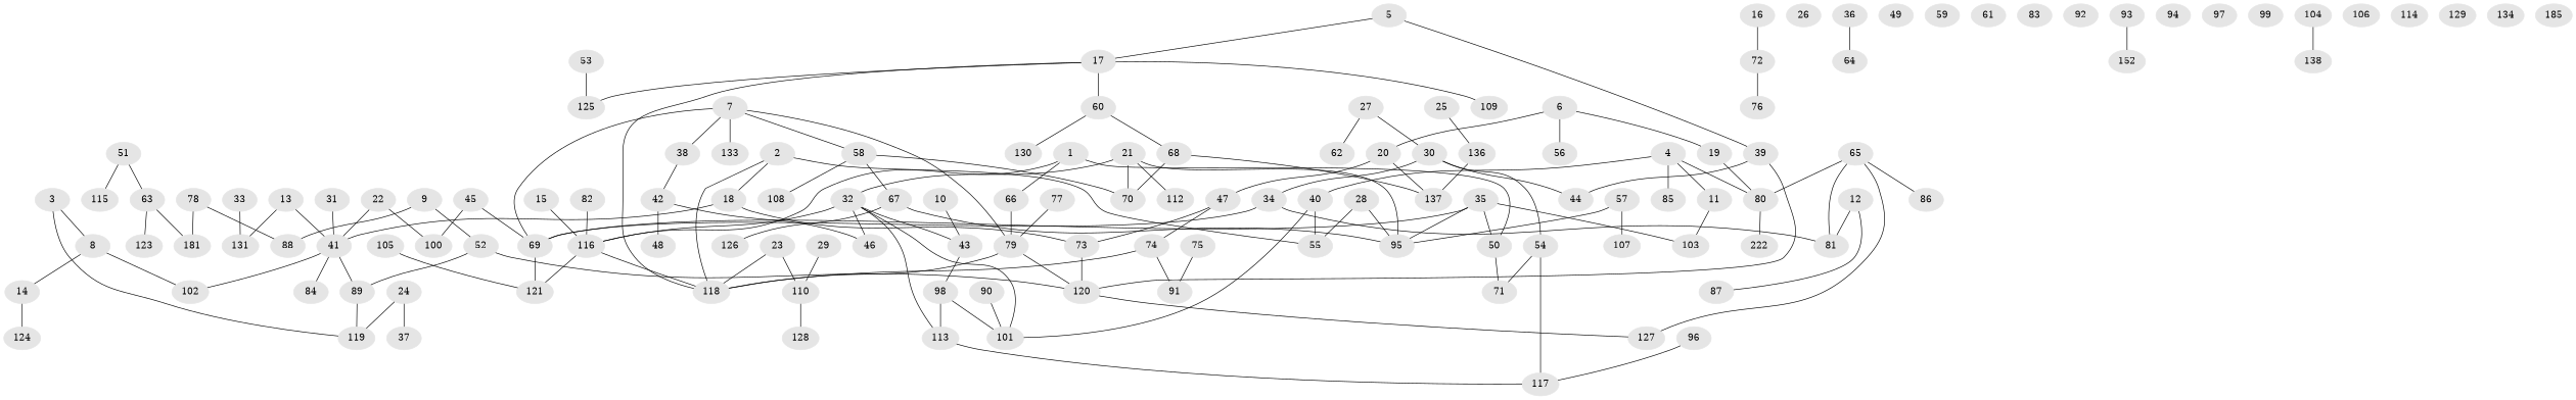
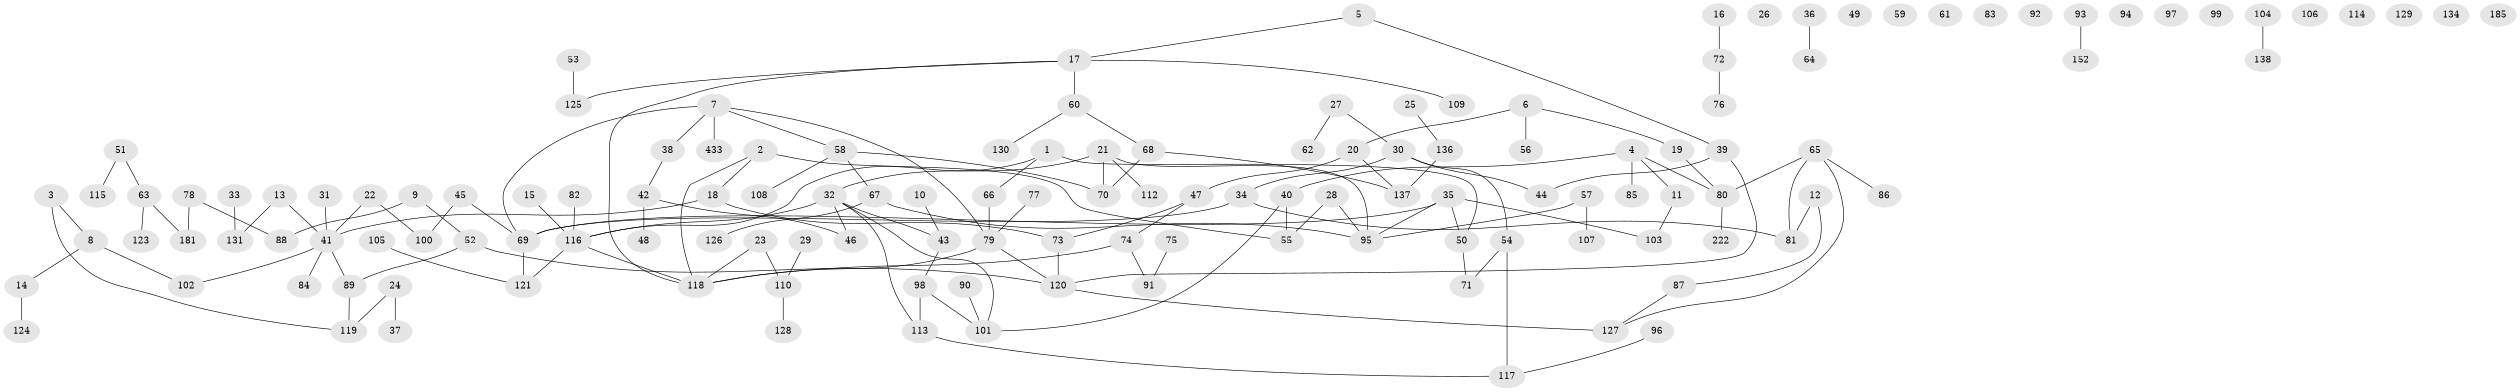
  graph {
    node [color=gray90 style=filled]
    1
    50
    66
    116
    71
    79
    118
    121
    2
    18
    55
    41
    73
    3
    8
    119
    14
    102
    4
    11
    40
    80
    85
    103
    101
    n26 [label=222]
    5
    17
    39
    60
    109
    125
    44
    120
    6
    19
    20
    56
    47
    137
    7
    38
    58
    69
-   133
+   133 [label=433]
    42
    70
    67
    108
    124
    9
    52
    88
    89
    10
    43
    98
    12
    81
    87
    127
    13
    131
    84
    15
    16
    72
    76
    68
    130
    74
    21
    32
    95
    112
    46
    113
    22
    100
    23
    110
    128
    24
    37
    25
    136
    26
    27
    30
    62
    34
    54
    28
    29
    117
    31
    33
    35
    36
    64
    48
    45
    91
    49
    51
    63
    115
    n108 [label=181]
    123
    53
    57
    107
    126
    59
    61
    65
    86
    75
    77
    78
    82
    83
    90
    92
    n125 [label=152]
    93
    94
    96
    97
    99
    104
    138
    105
    106
    114
    129
    134
    n138 [label=185]
    1 -- 50
    1 -- 66
    1 -- 116
    50 -- 71
    66 -- 79
    116 -- 118
    116 -- 121
    79 -- 118
    79 -- 120
    2 -- 118
    2 -- 18
    2 -- 55
    18 -- 41
    18 -- 73
    41 -- 102
    41 -- 89
    41 -- 84
    73 -- 120
    3 -- 8
    3 -- 119
    8 -- 14
    8 -- 102
    14 -- 124
    4 -- 11
    4 -- 40
    4 -- 80
    4 -- 85
    11 -- 103
    40 -- 55
    40 -- 101
    80 -- n26
    5 -- 17
    5 -- 39
    17 -- 118
    17 -- 60
    17 -- 109
    17 -- 125
    39 -- 44
    39 -- 120
    60 -- 68
    60 -- 130
    120 -- 127
    6 -- 19
    6 -- 20
    6 -- 56
    19 -- 80
    20 -- 47
    20 -- 137
    47 -- 73
    47 -- 74
    7 -- 79
    7 -- 38
    7 -- 58
    7 -- 69
    7 -- 133
    38 -- 42
    58 -- 70
    58 -- 67
    58 -- 108
    69 -- 121
    42 -- 46
    42 -- 48
    67 -- 95
    67 -- 126
    9 -- 52
    9 -- 88
    52 -- 120
    52 -- 89
    89 -- 119
    10 -- 43
    43 -- 98
    98 -- 101
    98 -- 113
    12 -- 81
    12 -- 87
+   87 -- 127
    13 -- 41
    13 -- 131
    15 -- 116
    16 -- 72
    72 -- 76
    68 -- 137
    68 -- 70
    74 -- 118
    74 -- 91
    21 -- 70
    21 -- 32
    21 -- 95
    21 -- 112
    32 -- 116
    32 -- 101
    32 -- 43
    32 -- 46
    32 -- 113
    113 -- 117
    22 -- 41
    22 -- 100
    23 -- 118
    23 -- 110
    110 -- 128
    24 -- 119
    24 -- 37
    25 -- 136
    136 -- 137
    27 -- 30
    27 -- 62
    30 -- 44
    30 -- 34
    30 -- 54
    34 -- 69
    34 -- 81
    54 -- 71
    54 -- 117
    28 -- 55
    28 -- 95
    29 -- 110
    31 -- 41
    33 -- 131
    35 -- 50
    35 -- 103
    35 -- 69
    35 -- 95
    36 -- 64
    45 -- 69
    45 -- 100
    51 -- 63
    51 -- 115
    63 -- n108
    63 -- 123
    53 -- 125
    57 -- 95
    57 -- 107
    65 -- 80
    65 -- 81
    65 -- 127
    65 -- 86
    75 -- 91
    77 -- 79
    78 -- 88
    78 -- n108
    82 -- 116
    90 -- 101
    93 -- n125
    96 -- 117
    104 -- 138
    105 -- 121
  }
